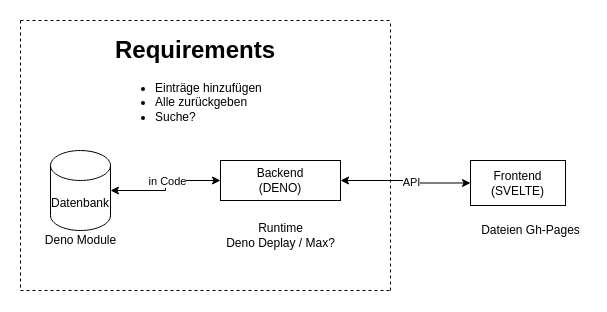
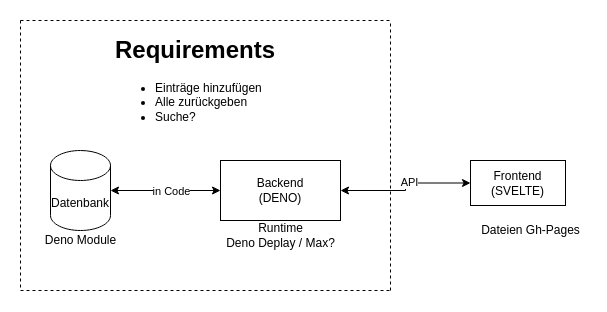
  <mxCell id="0" />
  <mxCell id="1" parent="0" />
  <mxCell id="2" value="" style="edgeStyle=orthogonalEdgeStyle;rounded=0;orthogonalLoop=1;jettySize=auto;html=1;startArrow=classic;startFill=1;" edge="1" parent="1" source="4" target="7"><mxGeometry relative="1" as="geometry" /></mxCell>
  <mxCell id="3" value="in Code" style="edgeLabel;html=1;align=center;verticalAlign=middle;resizable=0;points=[];" vertex="1" connectable="0" parent="2"><mxGeometry x="0.163" y="2" relative="1" as="geometry"><mxPoint x="-4" y="2" as="offset" /></mxGeometry></mxCell>
  <mxCell id="4" value="Datenbank" style="shape=cylinder3;whiteSpace=wrap;html=1;boundedLbl=1;backgroundOutline=1;size=15;" vertex="1" parent="1"><mxGeometry x="50" y="150" width="60" height="80" as="geometry" /></mxCell>
  <mxCell id="5" value="" style="edgeStyle=orthogonalEdgeStyle;rounded=0;orthogonalLoop=1;jettySize=auto;html=1;startArrow=classic;startFill=1;" edge="1" parent="1" source="7" target="8"><mxGeometry relative="1" as="geometry" /></mxCell>
  <mxCell id="6" value="API" style="edgeLabel;html=1;align=center;verticalAlign=middle;resizable=0;points=[];" vertex="1" connectable="0" parent="5"><mxGeometry x="0.108" y="1" relative="1" as="geometry"><mxPoint as="offset" /></mxGeometry></mxCell>
- <mxCell id="7" value="Backend&lt;br&gt;(DENO)" style="whiteSpace=wrap;html=1;" vertex="1" parent="1"><mxGeometry x="220" y="160" width="120" height="40" as="geometry" /></mxCell>
+ <mxCell id="7" value="Backend&lt;br&gt;(DENO)" style="whiteSpace=wrap;html=1;" vertex="1" parent="1"><mxGeometry x="220" y="160" width="120" height="60" as="geometry" /></mxCell>
  <mxCell id="8" value="Frontend&lt;br&gt;(SVELTE)" style="whiteSpace=wrap;html=1;" vertex="1" parent="1"><mxGeometry x="470" y="160" width="95" height="45" as="geometry" /></mxCell>
  <mxCell id="9" value="Dateien Gh-Pages" style="text;html=1;align=center;verticalAlign=middle;resizable=0;points=[];autosize=1;strokeColor=none;fillColor=none;" vertex="1" parent="1"><mxGeometry x="475" y="220" width="110" height="20" as="geometry" /></mxCell>
  <mxCell id="10" value="Runtime&lt;br&gt;Deno Deplay / Max?" style="text;html=1;align=center;verticalAlign=middle;resizable=0;points=[];autosize=1;strokeColor=none;fillColor=none;" vertex="1" parent="1"><mxGeometry x="220" y="220" width="120" height="30" as="geometry" /></mxCell>
  <mxCell id="11" value="Deno Module" style="text;html=1;align=center;verticalAlign=middle;resizable=0;points=[];autosize=1;strokeColor=none;fillColor=none;" vertex="1" parent="1"><mxGeometry x="35" y="230" width="90" height="20" as="geometry" /></mxCell>
  <mxCell id="12" value="" style="group" vertex="1" connectable="0" parent="1"><mxGeometry x="20" y="20" width="370" height="270" as="geometry" /></mxCell>
  <mxCell id="13" value="" style="endArrow=none;dashed=1;html=1;rounded=0;" edge="1" parent="12"><mxGeometry width="50" height="50" relative="1" as="geometry"><mxPoint x="370" y="270" as="sourcePoint" /><mxPoint x="370" as="targetPoint" /></mxGeometry></mxCell>
  <mxCell id="14" value="" style="endArrow=none;dashed=1;html=1;rounded=0;" edge="1" parent="12"><mxGeometry width="50" height="50" relative="1" as="geometry"><mxPoint y="270" as="sourcePoint" /><mxPoint x="370" y="270" as="targetPoint" /></mxGeometry></mxCell>
  <mxCell id="15" value="" style="endArrow=none;dashed=1;html=1;rounded=0;" edge="1" parent="12"><mxGeometry width="50" height="50" relative="1" as="geometry"><mxPoint as="sourcePoint" /><mxPoint y="270" as="targetPoint" /></mxGeometry></mxCell>
  <mxCell id="16" value="" style="endArrow=none;dashed=1;html=1;rounded=0;" edge="1" parent="12"><mxGeometry width="50" height="50" relative="1" as="geometry"><mxPoint as="sourcePoint" /><mxPoint x="370" as="targetPoint" /></mxGeometry></mxCell>
  <mxCell id="17" value="&lt;h1&gt;Requirements&lt;/h1&gt;&lt;p&gt;&lt;ul&gt;&lt;li&gt;Einträge hinzufügen&lt;/li&gt;&lt;li&gt;Alle zurückgeben&lt;/li&gt;&lt;li&gt;Suche?&lt;/li&gt;&lt;/ul&gt;&lt;/p&gt;" style="text;html=1;strokeColor=none;fillColor=none;spacing=5;spacingTop=-20;whiteSpace=wrap;overflow=hidden;rounded=0;" vertex="1" parent="12"><mxGeometry x="90" y="10" width="180" height="120" as="geometry" /></mxCell>
